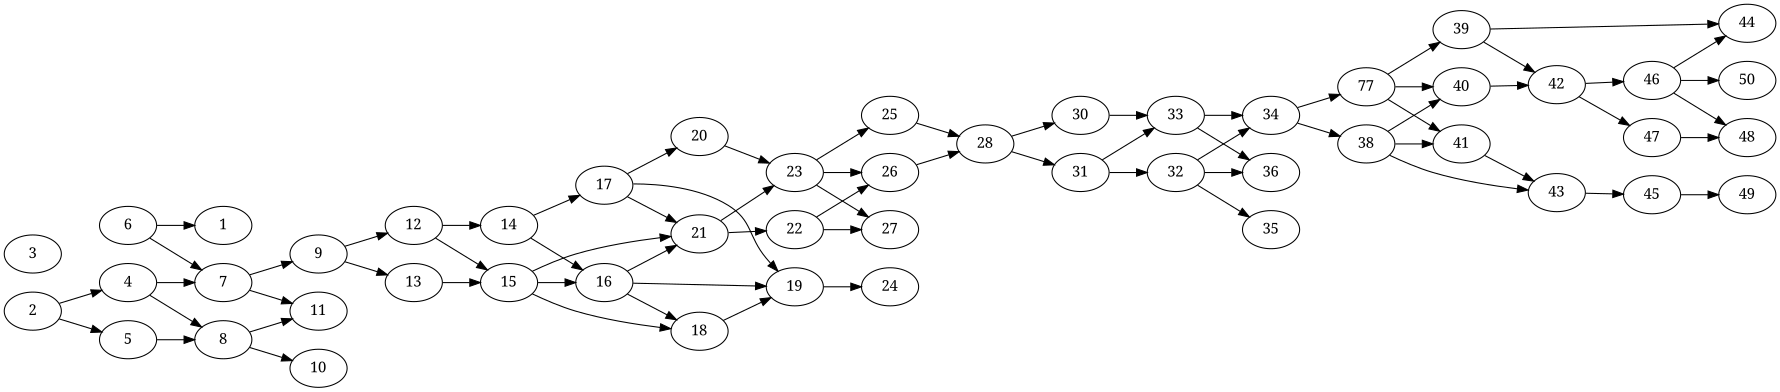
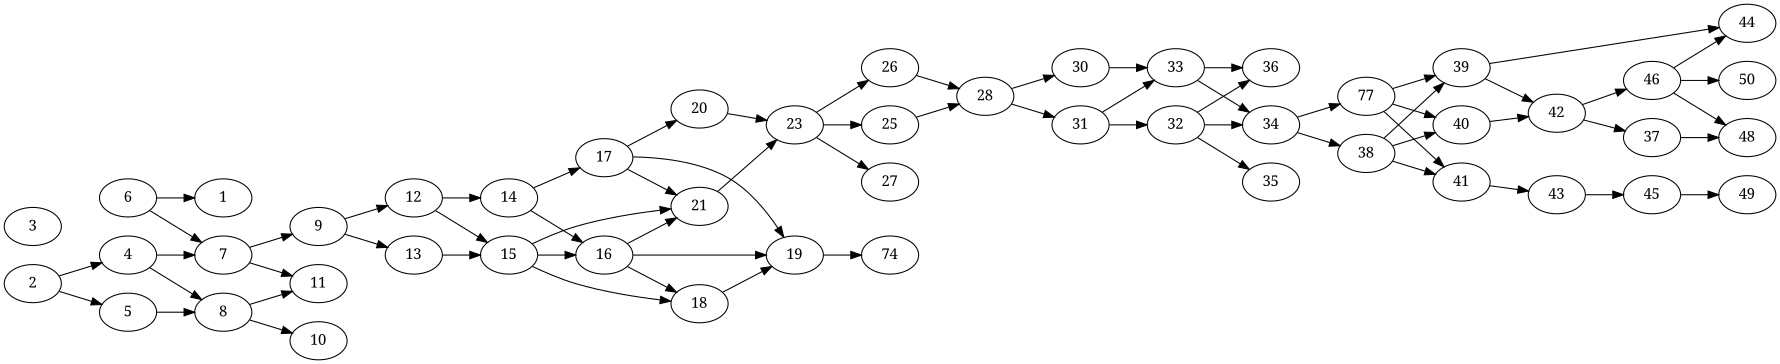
  digraph {
    fontname="Noto Serif"
    rankdir=LR
    node [alpha=0.01 fontname="Noto Serif"]
    edge [fontname="Noto Serif"]
    1 [expect_size=14819328]
    6 [alpha=0.16 expect_size=24222720]
    7 [alpha=0.11 expect_size=22627328]
    9 [alpha=0.05 expect_size=29734912]
    11 [expect_size=38907904]
    2 [alpha=0.19 expect_size=30714880]
    4 [alpha=0.11 expect_size=46138368]
    5 [alpha=0.15 expect_size=42967040]
    8 [alpha=0.18 expect_size=12299264]
    10 [alpha=0.19 expect_size=11900928]
    3 [alpha=0.19 expect_size=17878016]
    12 [alpha=0.03 expect_size=41671680]
    13 [alpha=0.08 expect_size=38472704]
    14 [alpha=0.00 expect_size=35013632]
    15 [alpha=0.10 expect_size=14829568]
    16 [alpha=0.00 expect_size=51129344]
    17 [alpha=0.07 expect_size=42145792]
    18 [alpha=0.16 expect_size=21448704]
    21 [alpha=0.02 expect_size=23761920]
    19 [alpha=0.00 expect_size=16351232]
    20 [alpha=0.19 expect_size=27126784]
-   24 [alpha=0.10 expect_size=5570560]
-   22 [alpha=0.15 expect_size=26408960]
+   24 [alpha=0.10 expect_size=5570560 label=74]
    23 [alpha=0.14 expect_size=32907264]
    26 [alpha=0.02 expect_size=29323264]
    27 [alpha=0.10 expect_size=30069760]
    25 [alpha=0.02 expect_size=5854208]
    28 [expect_size=47076352]
    30 [alpha=0.05 expect_size=37421056]
    31 [alpha=0.03 expect_size=34876416]
    33 [alpha=0.04 expect_size=26987520]
    32 [alpha=0.17 expect_size=38636544]
    34 [alpha=0.04 expect_size=12567552]
    36 [alpha=0.12 expect_size=41448448]
    35 [alpha=0.09 expect_size=36270080]
    n36 [alpha=0.12 expect_size=47083520 label=77]
    38 [alpha=0.18 expect_size=23373824]
    39 [alpha=0.09 expect_size=24561664]
    40 [alpha=0.09 expect_size=27954176]
    41 [alpha=0.17 expect_size=40209408]
    42 [alpha=0.14 expect_size=47806464]
    44 [alpha=0.12 expect_size=49990656]
    43 [alpha=0.03 expect_size=39990272]
    46 [alpha=0.20 expect_size=33595392]
-   47 [alpha=0.10 expect_size=15488000]
+   47 [alpha=0.10 expect_size=15488000 label=37]
    45 [expect_size=13205504]
    48 [alpha=0.17 expect_size=42973184]
    50 [alpha=0.13 expect_size=11333632]
    49 [alpha=0.18 expect_size=37885952]
    6 -> 1
    6 -> 7
    7 -> 9
    7 -> 11
    9 -> 12
    9 -> 13
    2 -> 4
    2 -> 5
    4 -> 7
    4 -> 8
    5 -> 8
    8 -> 11
    8 -> 10
    12 -> 14
    12 -> 15
    13 -> 15
    14 -> 16
    14 -> 17
    15 -> 16
    15 -> 18
    15 -> 21
    16 -> 18
    16 -> 21
    16 -> 19
    17 -> 21
    17 -> 19
    17 -> 20
    18 -> 19
-   21 -> 22
    21 -> 23
    19 -> 24
    20 -> 23
-   22 -> 26
-   22 -> 27
    23 -> 26
    23 -> 27
    23 -> 25
    26 -> 28
    25 -> 28
    28 -> 30
    28 -> 31
    30 -> 33
    31 -> 33
    31 -> 32
    33 -> 34
    33 -> 36
    32 -> 34
    32 -> 36
    32 -> 35
    34 -> n36
    34 -> 38
    n36 -> 39
    n36 -> 40
    n36 -> 41
-   38 -> 43
+   38 -> 39
    38 -> 40
    38 -> 41
    39 -> 42
    39 -> 44
    40 -> 42
    41 -> 43
    42 -> 46
    42 -> 47
    43 -> 45
    46 -> 44
    46 -> 48
    46 -> 50
    47 -> 48
    45 -> 49
  }
